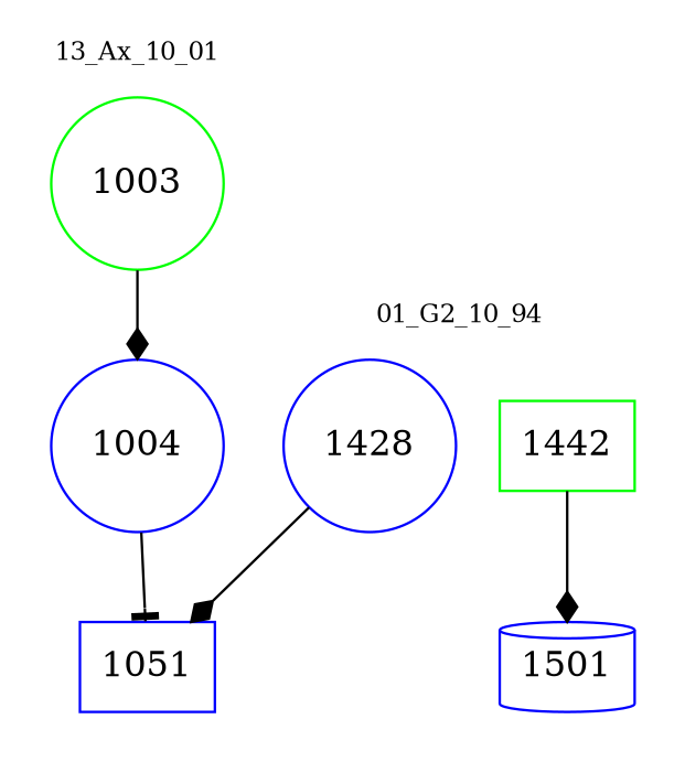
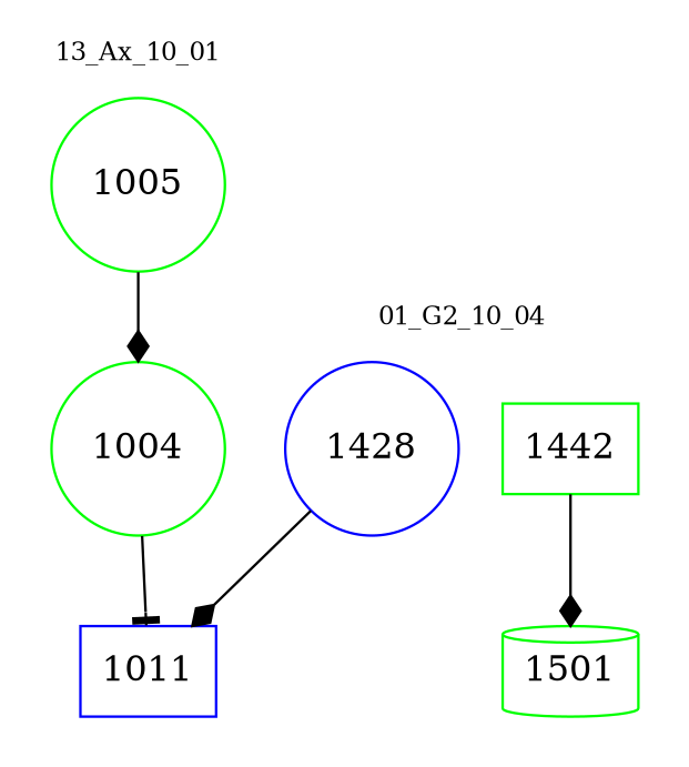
  digraph {
    node [color=green shape=circle]
    edge [arrowhead=diamond color=black]
-   n1 [label=1003]
-   n2 [color=blue label=1004]
-   n3 [color=blue label=1051 shape=box]
+   n1 [label=1005]
+   n2 [label=1004]
+   n3 [color=blue label=1011 shape=box]
    n4 [color=blue label=1428]
    n5 [label=1442 shape=box]
-   n6 [color=blue label=1501 shape=cylinder]
+   n6 [label=1501 shape=cylinder]
    subgraph cluster_1 {
      color=white
      fontsize=10
      label="13_Ax_10_01"
      n1
      n2
      n3
    }
    subgraph cluster_2 {
      color=white
      fontsize=10
-     label="01_G2_10_94"
+     label="01_G2_10_04"
      n4
      n5
      n6
    }
    n1 -> n2
    n2 -> n3 [arrowhead=tee]
    n4 -> n3
    n5 -> n6
  }
